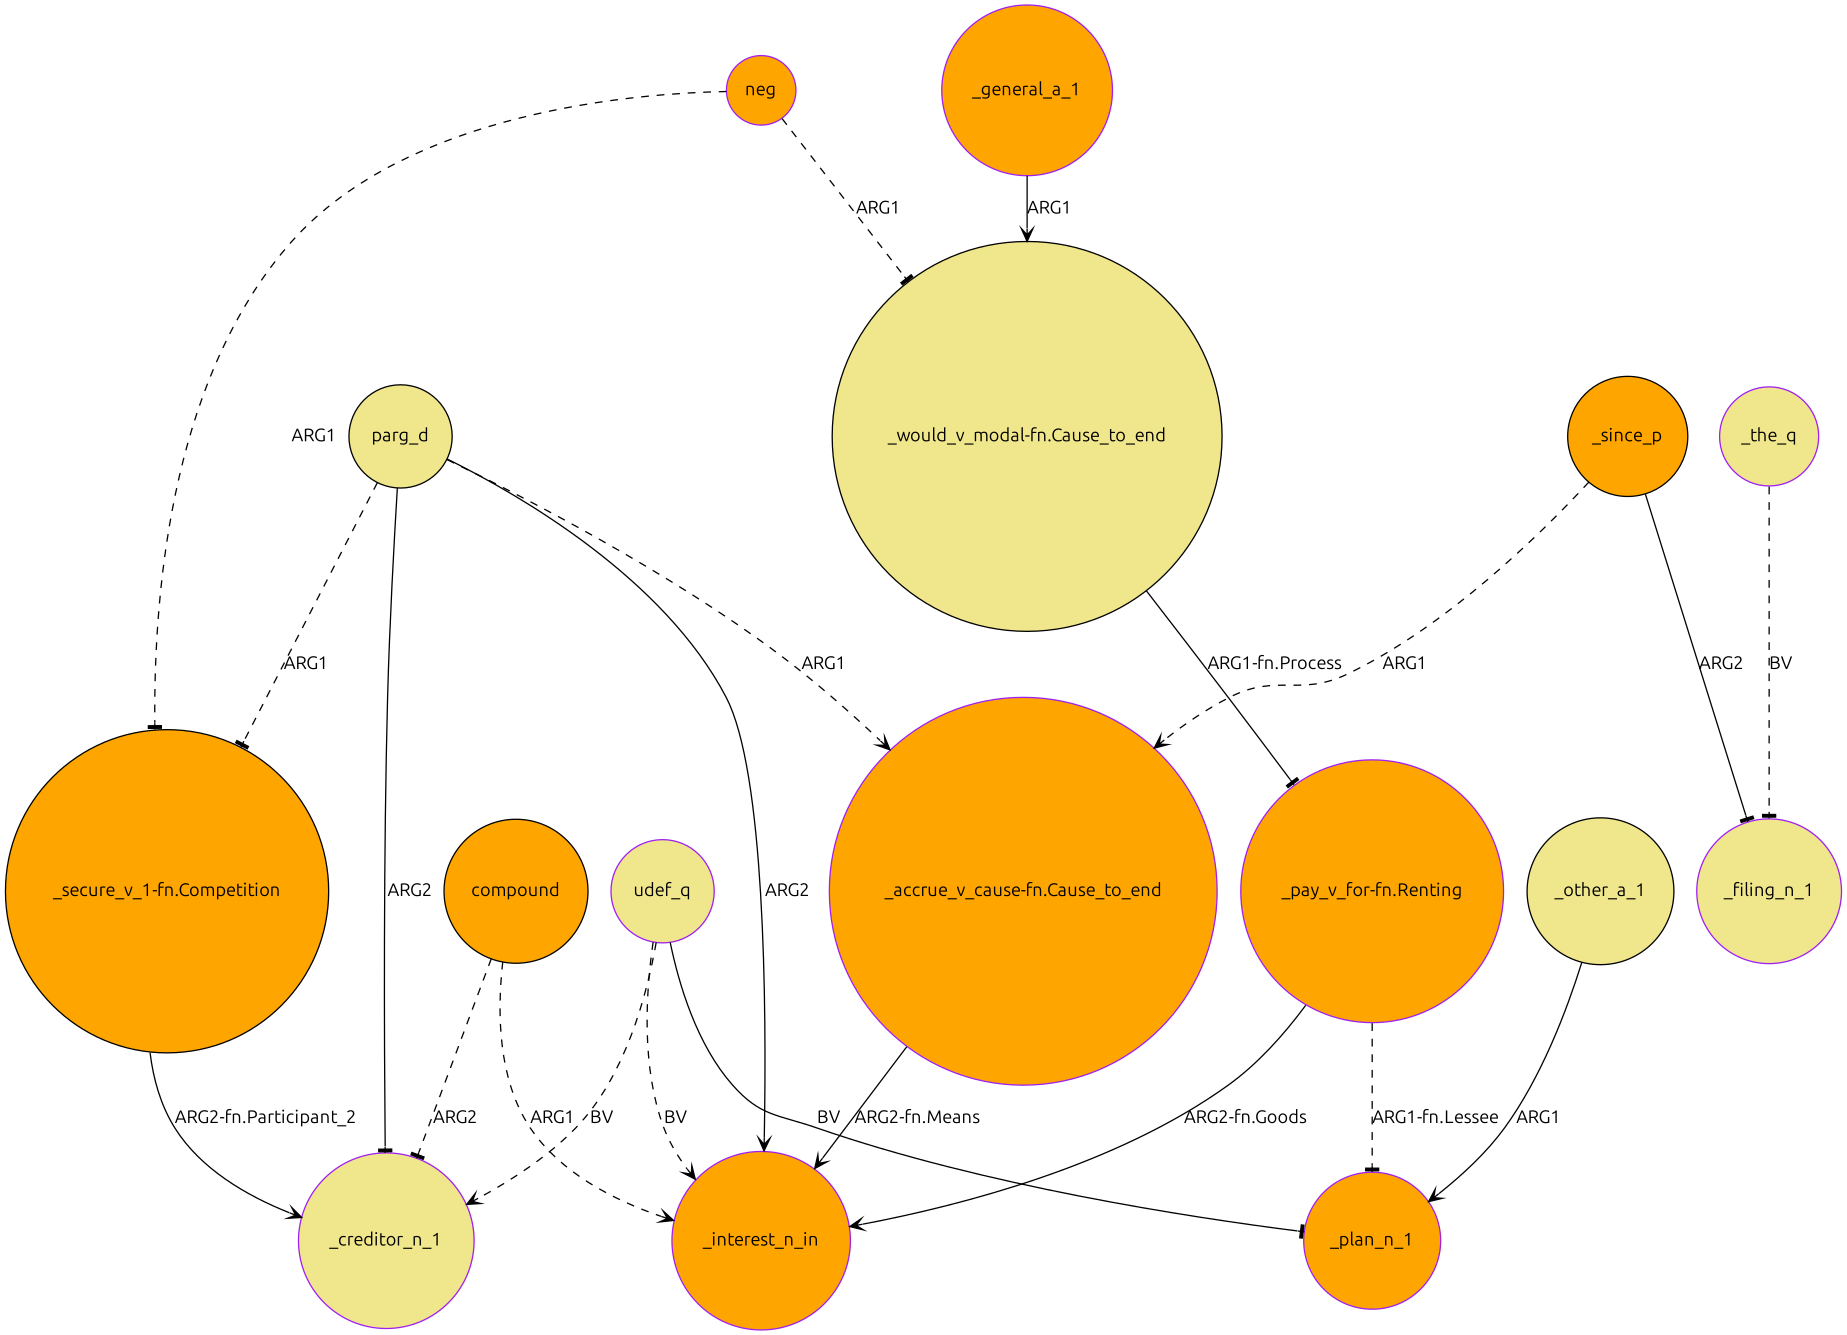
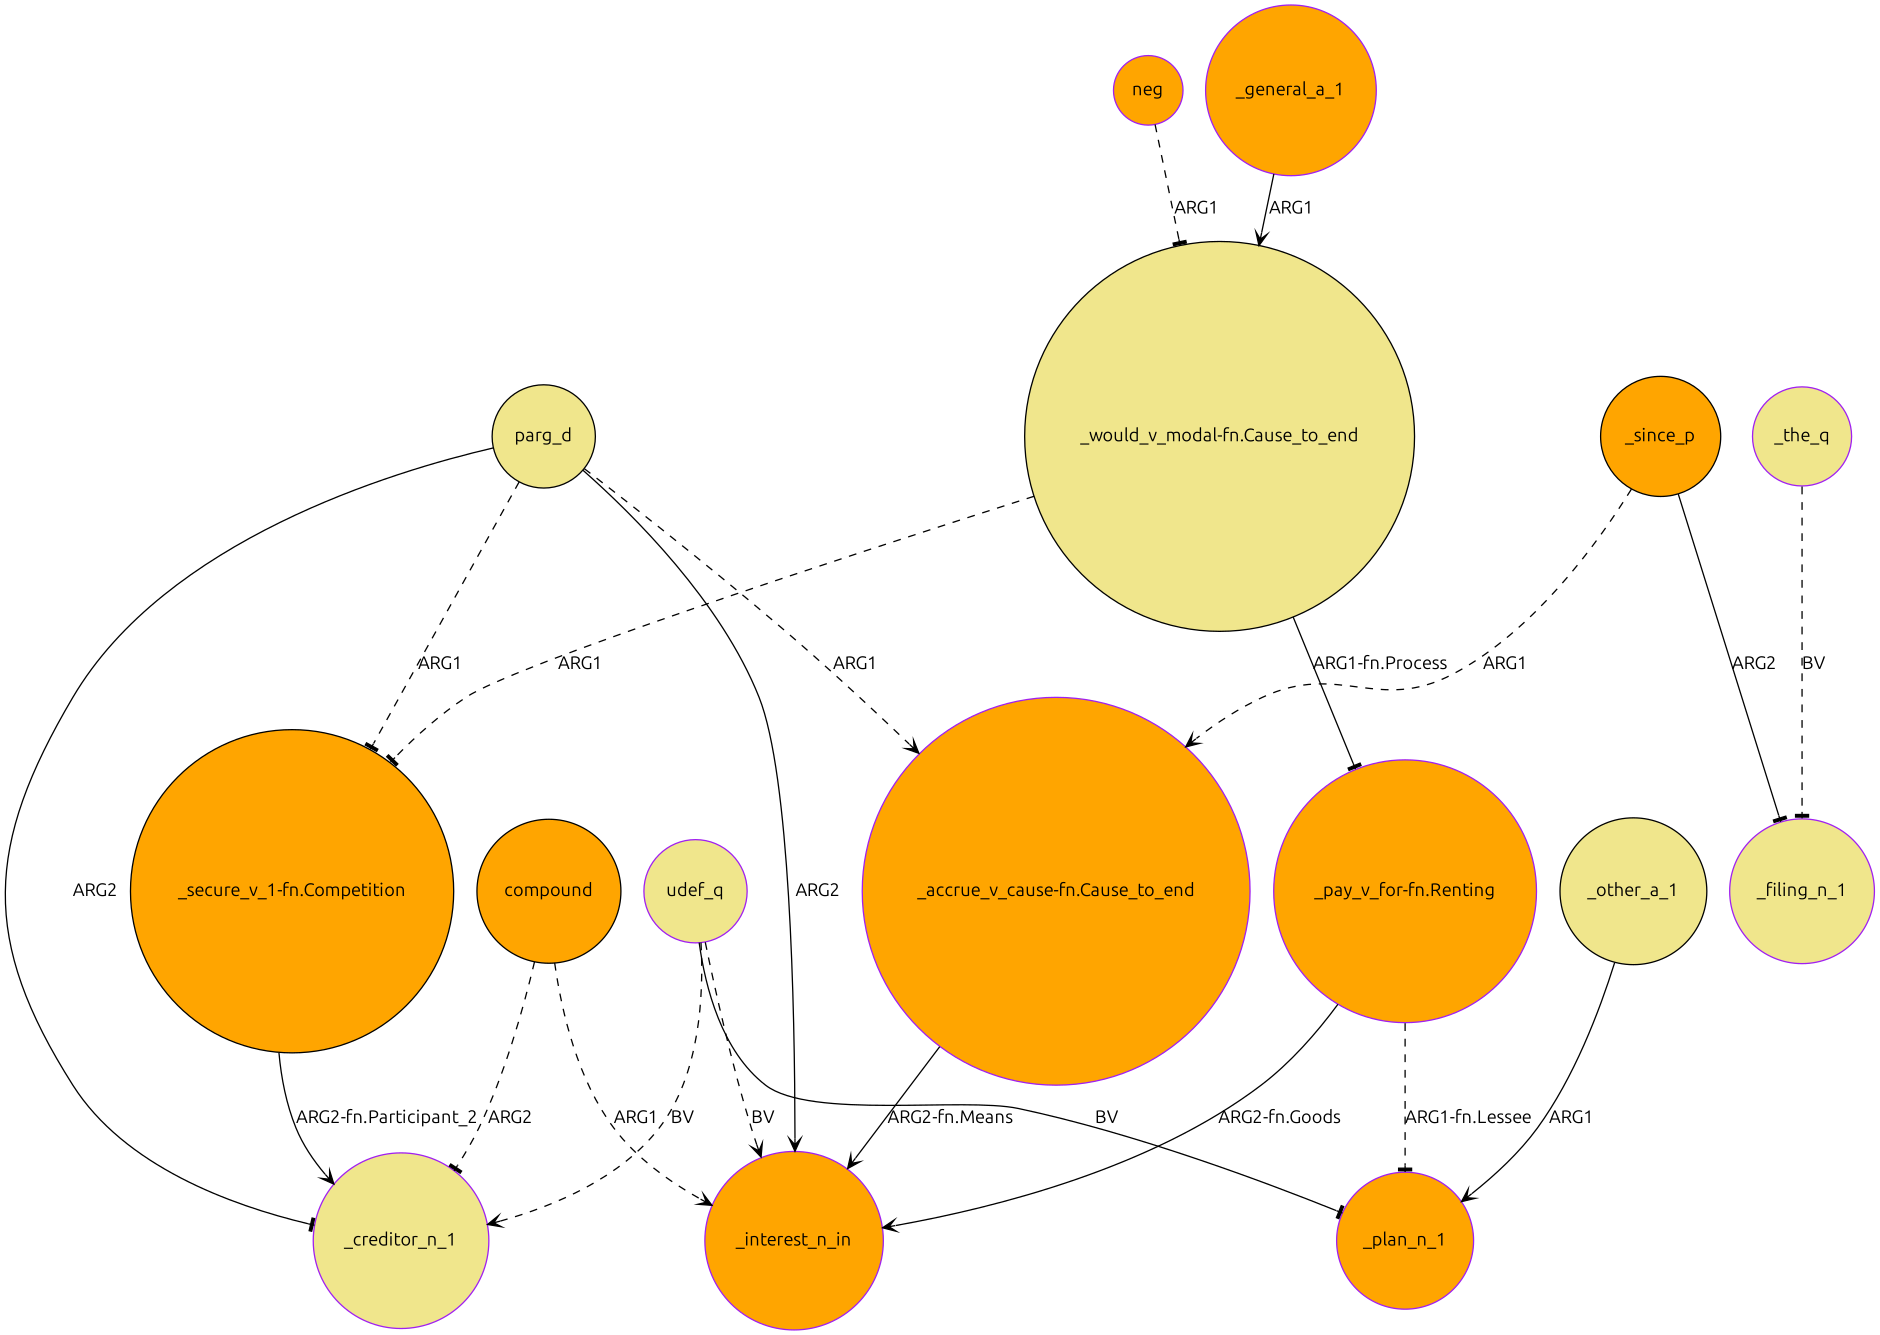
  digraph {
    fontname=Ubuntu
    node [color=purple fillcolor=orange fontname=Ubuntu shape=circle style=filled]
    edge [arrowhead=vee fontname=Ubuntu style=dashed]
    "_secure_v_1-fn.Competition" [color=black]
    _creditor_n_1 [fillcolor=khaki]
    "_pay_v_for-fn.Renting"
    _interest_n_in
    _plan_n_1
    _the_q [fillcolor=khaki]
    _filing_n_1 [fillcolor=khaki]
    compound [color=black]
    _other_a_1 [color=black fillcolor=khaki]
    parg_d [color=black fillcolor=khaki]
    "_accrue_v_cause-fn.Cause_to_end"
    neg
    "_would_v_modal-fn.Cause_to_end" [color=black fillcolor=khaki]
    _since_p [color=black]
    udef_q [fillcolor=khaki]
    _general_a_1
    "_secure_v_1-fn.Competition" -> _creditor_n_1 [label="ARG2-fn.Participant_2" style=solid]
    "_pay_v_for-fn.Renting" -> _interest_n_in [label="ARG2-fn.Goods" style=solid]
    "_pay_v_for-fn.Renting" -> _plan_n_1 [arrowhead=tee label="ARG1-fn.Lessee"]
    _the_q -> _filing_n_1 [arrowhead=tee label=BV]
    compound -> _creditor_n_1 [arrowhead=tee label=ARG2]
    compound -> _interest_n_in [label=ARG1]
    _other_a_1 -> _plan_n_1 [label=ARG1 style=solid]
    parg_d -> "_secure_v_1-fn.Competition" [arrowhead=tee label=ARG1]
    parg_d -> _creditor_n_1 [arrowhead=tee label=ARG2 style=solid]
    parg_d -> _interest_n_in [label=ARG2 style=solid]
    parg_d -> "_accrue_v_cause-fn.Cause_to_end" [label=ARG1]
    "_accrue_v_cause-fn.Cause_to_end" -> _interest_n_in [label="ARG2-fn.Means" style=solid]
-   neg -> "_secure_v_1-fn.Competition" [arrowhead=tee label=ARG1]
+   "_would_v_modal-fn.Cause_to_end" -> "_secure_v_1-fn.Competition" [arrowhead=tee label=ARG1]
    neg -> "_would_v_modal-fn.Cause_to_end" [arrowhead=tee label=ARG1]
    "_would_v_modal-fn.Cause_to_end" -> "_pay_v_for-fn.Renting" [arrowhead=tee label="ARG1-fn.Process" style=solid]
    _since_p -> _filing_n_1 [arrowhead=tee label=ARG2 style=solid]
    _since_p -> "_accrue_v_cause-fn.Cause_to_end" [label=ARG1]
    udef_q -> _creditor_n_1 [label=BV]
    udef_q -> _interest_n_in [label=BV]
    udef_q -> _plan_n_1 [arrowhead=tee label=BV style=solid]
    _general_a_1 -> "_would_v_modal-fn.Cause_to_end" [label=ARG1 style=solid]
  }
